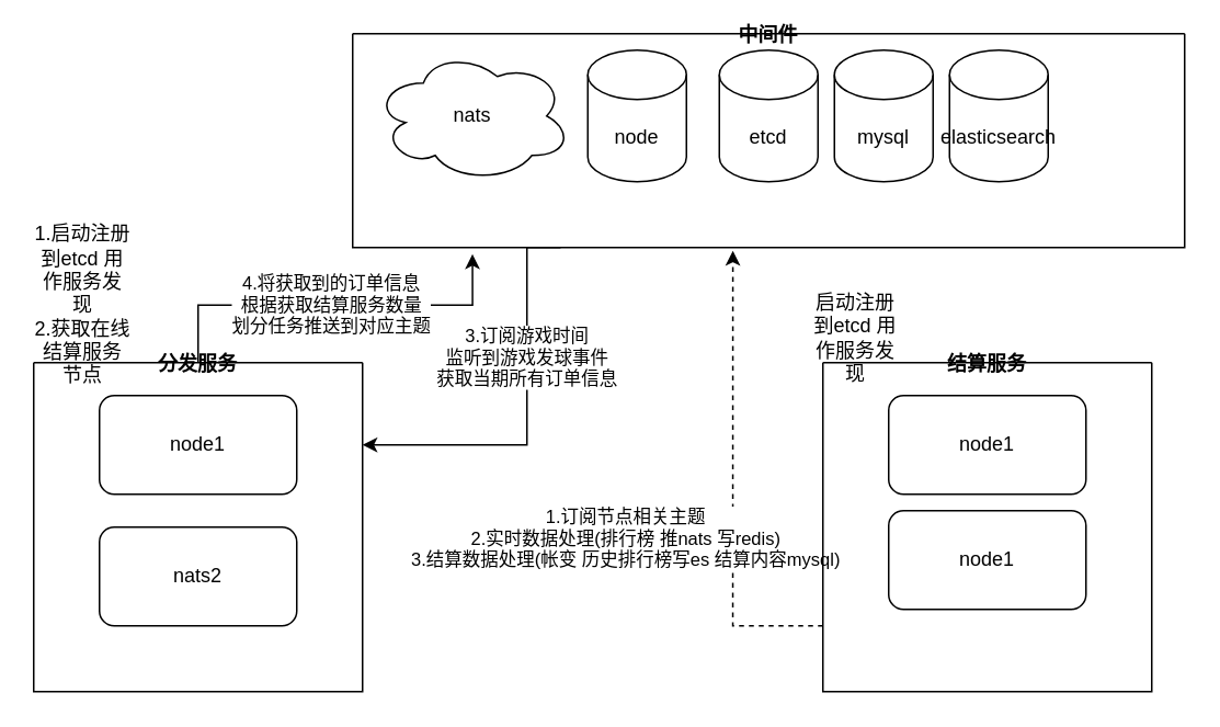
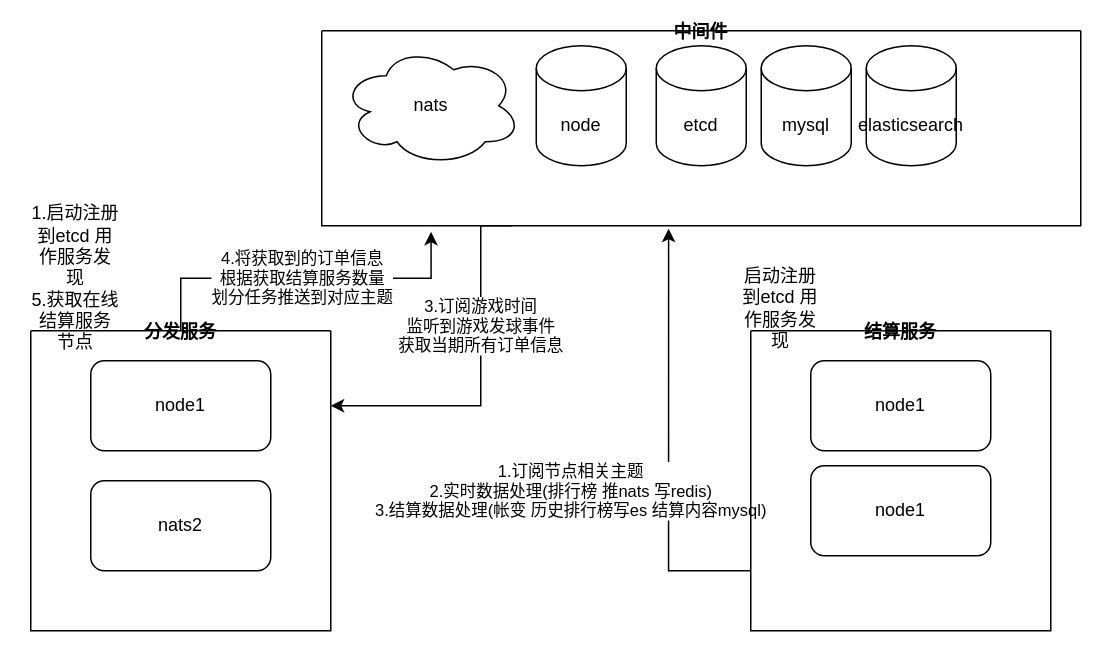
  <mxCell id="0" />
  <mxCell id="1" parent="0" />
  <mxCell id="2" value="4.将获取到的订单信息&lt;br&gt;根据获取结算服务数量&lt;br&gt;划分任务推送到对应主题" style="edgeStyle=orthogonalEdgeStyle;rounded=0;orthogonalLoop=1;jettySize=auto;html=1;entryX=0.144;entryY=1.031;entryDx=0;entryDy=0;entryPerimeter=0;" parent="1" source="3" target="13" edge="1"><mxGeometry relative="1" as="geometry" /></mxCell>
  <mxCell id="3" value="分发服务" style="swimlane;startSize=0;" parent="1" vertex="1"><mxGeometry x="20" y="220" width="200" height="200" as="geometry" /></mxCell>
  <mxCell id="4" value="node1" style="rounded=1;whiteSpace=wrap;html=1;" parent="3" vertex="1"><mxGeometry x="40" y="20" width="120" height="60" as="geometry" /></mxCell>
  <mxCell id="5" value="nats2" style="rounded=1;whiteSpace=wrap;html=1;" parent="3" vertex="1"><mxGeometry x="40" y="100" width="120" height="60" as="geometry" /></mxCell>
  <mxCell id="6" value="3.订阅游戏时间&lt;br style=&quot;border-color: var(--border-color);&quot;&gt;监听到游戏发球事件&lt;br style=&quot;border-color: var(--border-color);&quot;&gt;获取当期所有订单信息" style="edgeStyle=orthogonalEdgeStyle;rounded=0;orthogonalLoop=1;jettySize=auto;html=1;entryX=1;entryY=0.25;entryDx=0;entryDy=0;exitX=0.25;exitY=1;exitDx=0;exitDy=0;" parent="1" source="13" target="3" edge="1"><mxGeometry x="-0.276" relative="1" as="geometry"><Array as="points"><mxPoint x="320" y="150" /><mxPoint x="320" y="270" /></Array><mxPoint as="offset" /></mxGeometry></mxCell>
- <mxCell id="7" value="1.订阅节点相关主题&lt;br&gt;2.实时数据处理(排行榜 推nats 写redis)&lt;br&gt;3.结算数据处理(帐变 历史排行榜写es 结算内容mysql)" style="edgeStyle=orthogonalEdgeStyle;rounded=0;orthogonalLoop=1;jettySize=auto;html=1;entryX=0.457;entryY=1.015;entryDx=0;entryDy=0;entryPerimeter=0;dashed=1;" parent="1" source="8" target="13" edge="1"><mxGeometry x="-0.239" y="65" relative="1" as="geometry"><Array as="points"><mxPoint x="445" y="380" /></Array><mxPoint as="offset" /></mxGeometry></mxCell>
+ <mxCell id="7" value="1.订阅节点相关主题&lt;br&gt;2.实时数据处理(排行榜 推nats 写redis)&lt;br&gt;3.结算数据处理(帐变 历史排行榜写es 结算内容mysql)" style="edgeStyle=orthogonalEdgeStyle;rounded=0;orthogonalLoop=1;jettySize=auto;html=1;entryX=0.457;entryY=1.015;entryDx=0;entryDy=0;entryPerimeter=0;" parent="1" source="8" target="13" edge="1"><mxGeometry x="-0.239" y="65" relative="1" as="geometry"><Array as="points"><mxPoint x="445" y="380" /></Array><mxPoint as="offset" /></mxGeometry></mxCell>
  <mxCell id="8" value="结算服务" style="swimlane;startSize=0;" parent="1" vertex="1"><mxGeometry x="500" y="220" width="200" height="200" as="geometry" /></mxCell>
  <mxCell id="9" value="node1" style="rounded=1;whiteSpace=wrap;html=1;" parent="8" vertex="1"><mxGeometry x="40" y="20" width="120" height="60" as="geometry" /></mxCell>
  <mxCell id="10" value="node1" style="rounded=1;whiteSpace=wrap;html=1;" parent="8" vertex="1"><mxGeometry x="40" y="90" width="120" height="60" as="geometry" /></mxCell>
- <mxCell id="11" value="1.启动注册到etcd 用作服务发现&lt;br&gt;2.获取在线结算服务节点" style="text;html=1;strokeColor=none;fillColor=none;align=center;verticalAlign=middle;whiteSpace=wrap;rounded=0;" parent="1" vertex="1"><mxGeometry x="20" y="170" width="60" height="30" as="geometry" /></mxCell>
+ <mxCell id="11" value="1.启动注册到etcd 用作服务发现&lt;br&gt;5.获取在线结算服务节点" style="text;html=1;strokeColor=none;fillColor=none;align=center;verticalAlign=middle;whiteSpace=wrap;rounded=0;" parent="1" vertex="1"><mxGeometry x="20" y="170" width="60" height="30" as="geometry" /></mxCell>
  <mxCell id="12" value="启动注册到etcd 用作服务发现" style="text;html=1;strokeColor=none;fillColor=none;align=center;verticalAlign=middle;whiteSpace=wrap;rounded=0;" parent="1" vertex="1"><mxGeometry x="490" y="190" width="60" height="30" as="geometry" /></mxCell>
  <mxCell id="13" value="中间件" style="swimlane;startSize=0;" parent="1" vertex="1"><mxGeometry x="214" y="20" width="506" height="130" as="geometry" /></mxCell>
  <mxCell id="14" value="elasticsearch" style="shape=cylinder3;whiteSpace=wrap;html=1;boundedLbl=1;backgroundOutline=1;size=15;" parent="13" vertex="1"><mxGeometry x="363" y="10" width="60" height="80" as="geometry" /></mxCell>
  <mxCell id="15" value="mysql" style="shape=cylinder3;whiteSpace=wrap;html=1;boundedLbl=1;backgroundOutline=1;size=15;" parent="13" vertex="1"><mxGeometry x="293" y="10" width="60" height="80" as="geometry" /></mxCell>
  <mxCell id="16" value="etcd" style="shape=cylinder3;whiteSpace=wrap;html=1;boundedLbl=1;backgroundOutline=1;size=15;" parent="13" vertex="1"><mxGeometry x="223" y="10" width="60" height="80" as="geometry" /></mxCell>
  <mxCell id="17" value="node" style="shape=cylinder3;whiteSpace=wrap;html=1;boundedLbl=1;backgroundOutline=1;size=15;" parent="13" vertex="1"><mxGeometry x="143" y="10" width="60" height="80" as="geometry" /></mxCell>
  <mxCell id="18" value="nats" style="ellipse;shape=cloud;whiteSpace=wrap;html=1;" parent="13" vertex="1"><mxGeometry x="13" y="10" width="120" height="80" as="geometry" /></mxCell>
